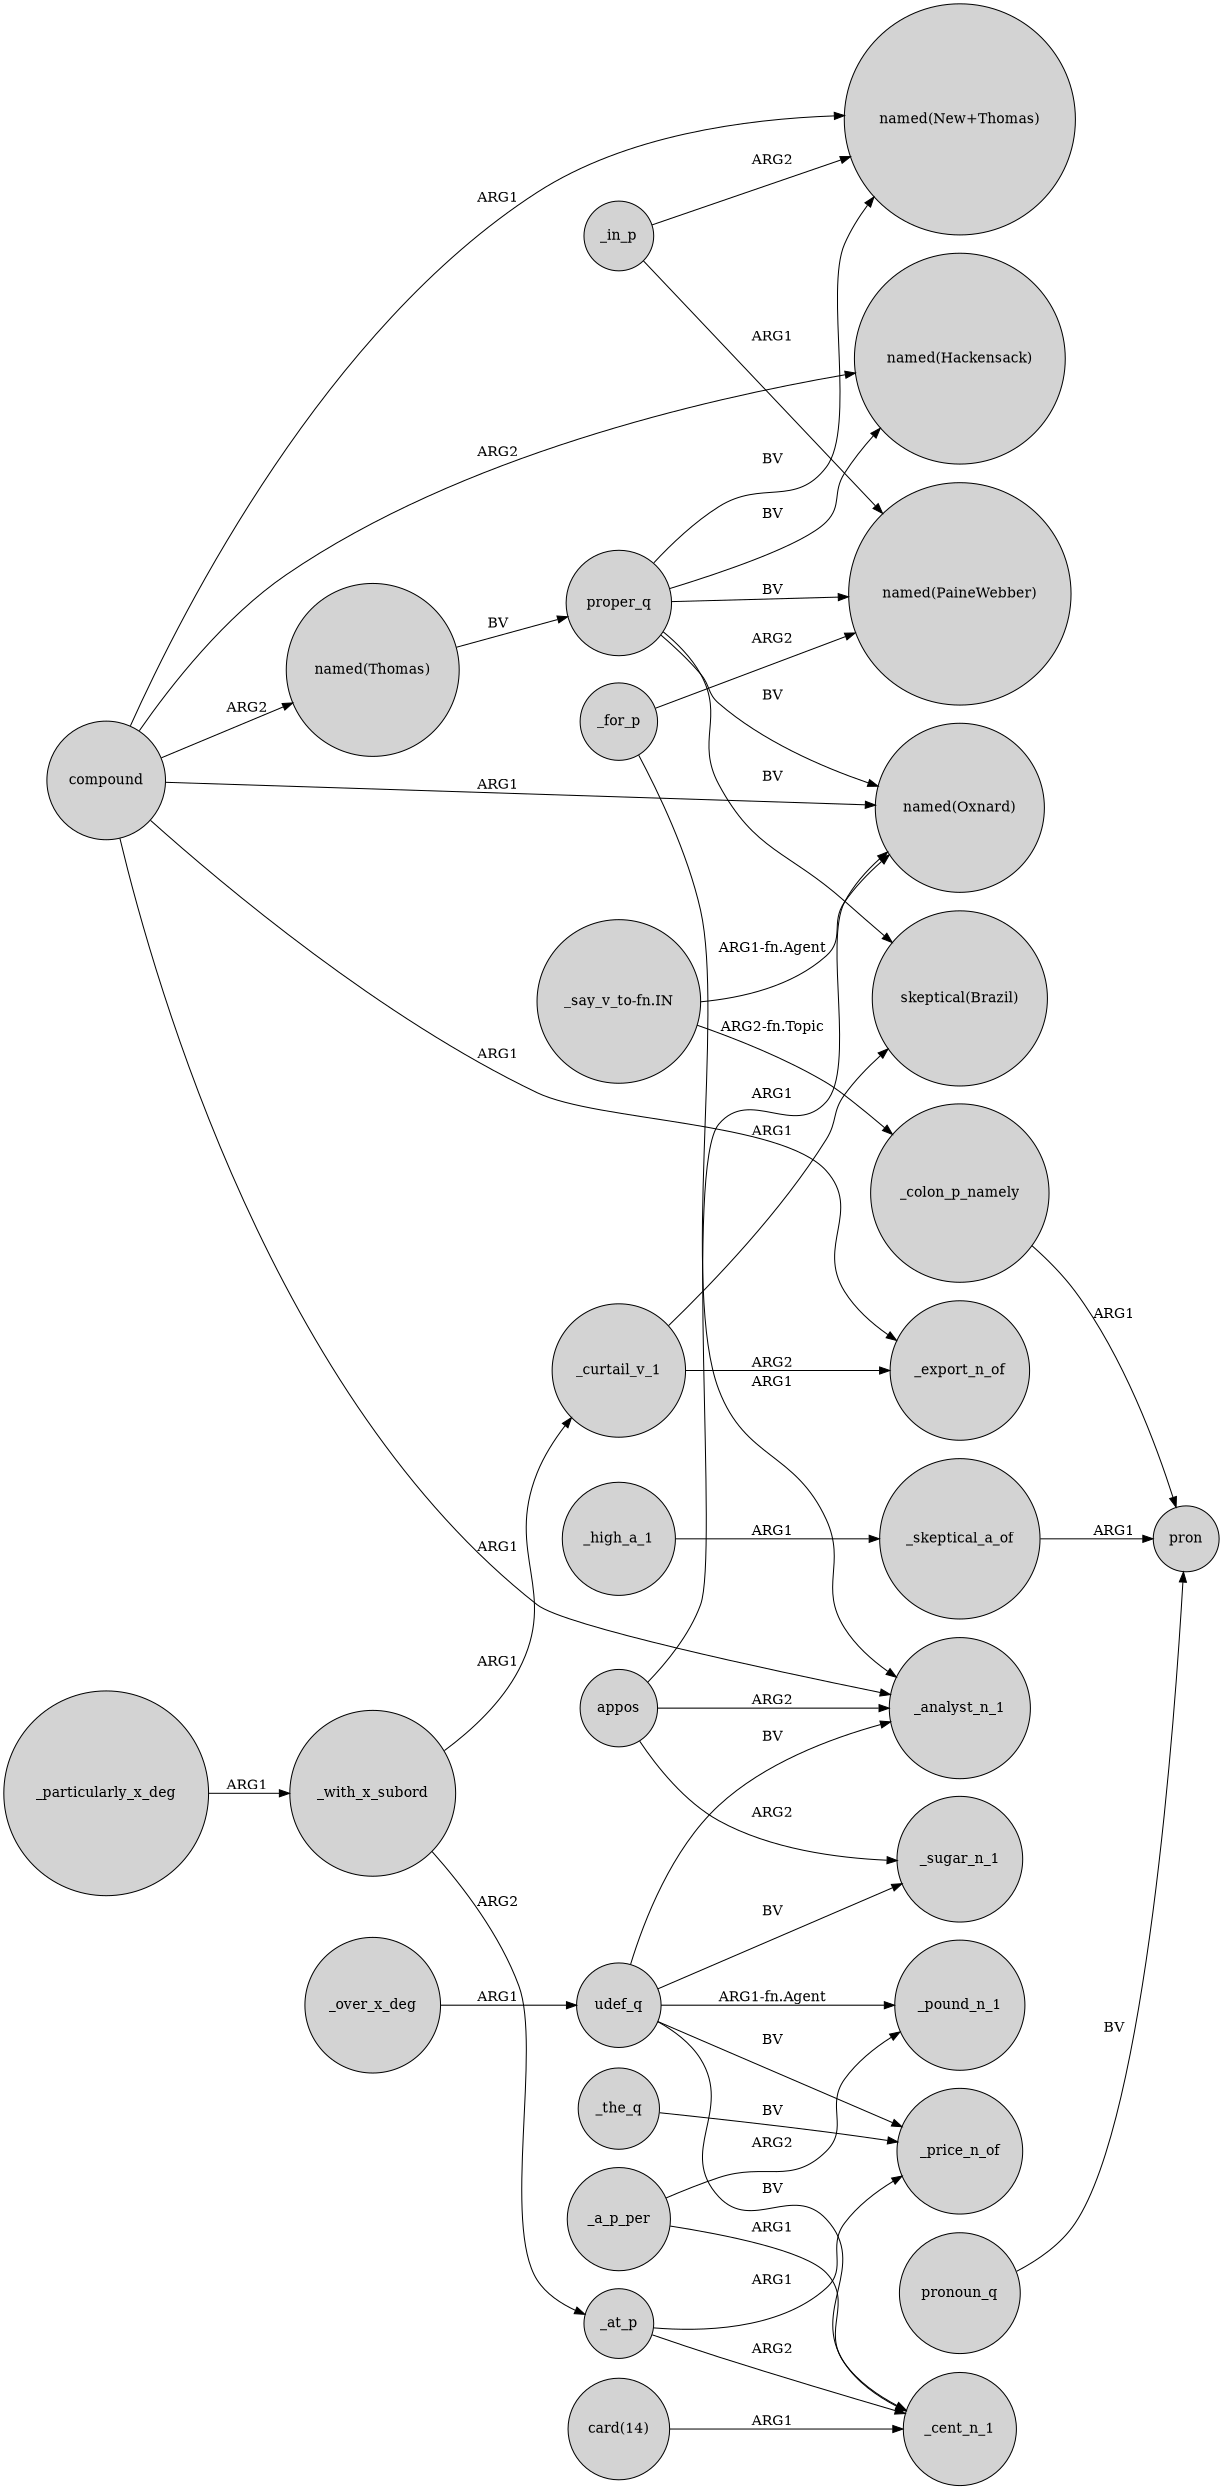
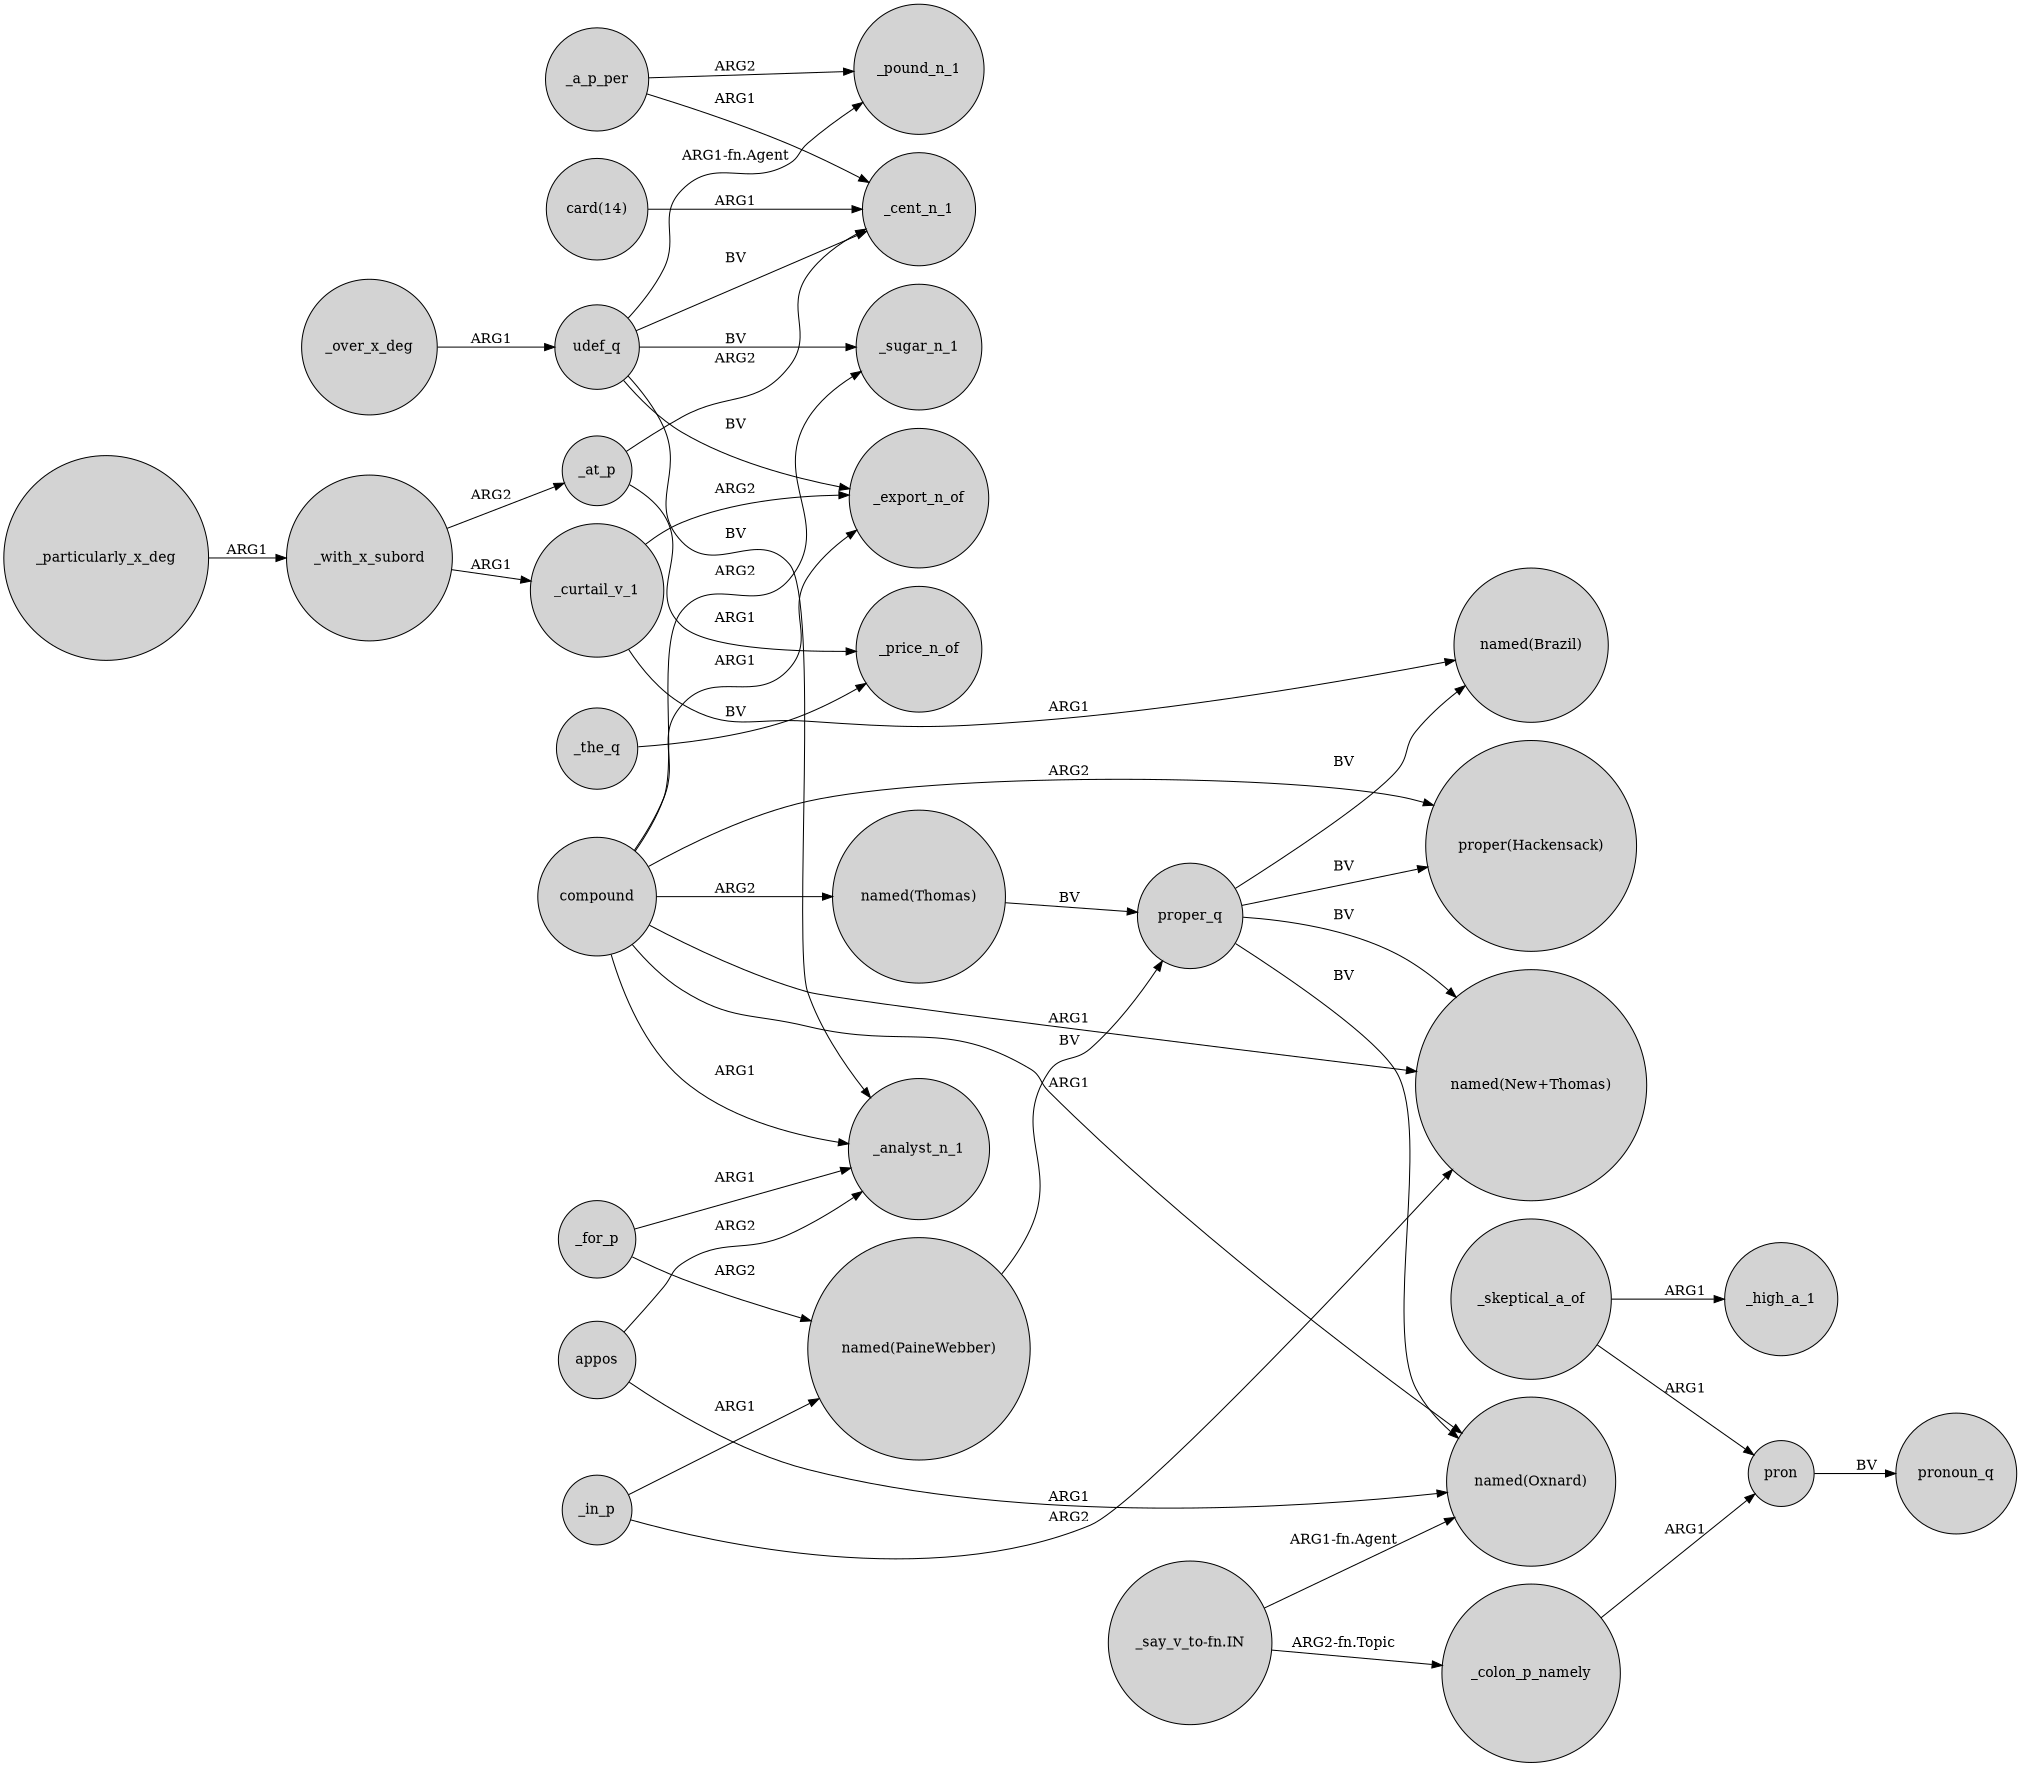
  digraph {
    rankdir=LR
    node [shape=circle style=filled]
    _a_p_per
    _pound_n_1
    _cent_n_1
    _in_p
    "named(PaineWebber)"
    n6 [label="named(New+Thomas)"]
    compound
-   "named(Hackensack)"
+   "named(Hackensack)" [label="proper(Hackensack)"]
    _analyst_n_1
    _sugar_n_1
    _export_n_of
    "named(Oxnard)"
    "named(Thomas)"
    proper_q
-   "named(Brazil)" [label="skeptical(Brazil)"]
+   "named(Brazil)"
    _for_p
    _with_x_subord
    _curtail_v_1
    _at_p
    _price_n_of
    _skeptical_a_of
    pron
    "_say_v_to-fn.IN"
    _colon_p_namely
    _the_q
    _over_x_deg
    udef_q
    "card(14)"
    pronoun_q
    appos
    _particularly_x_deg
    _high_a_1
    _a_p_per -> _pound_n_1 [label=ARG2]
    _a_p_per -> _cent_n_1 [label=ARG1]
    _in_p -> "named(PaineWebber)" [label=ARG1]
    _in_p -> n6 [label=ARG2]
    compound -> n6 [label=ARG1]
    compound -> "named(Hackensack)" [label=ARG2]
    compound -> _analyst_n_1 [label=ARG1]
-   appos -> _sugar_n_1 [label=ARG2]
+   compound -> _sugar_n_1 [label=ARG2]
    compound -> _export_n_of [label=ARG1]
    compound -> "named(Oxnard)" [label=ARG1]
    compound -> "named(Thomas)" [label=ARG2]
    "named(Thomas)" -> proper_q [label=BV]
-   proper_q -> "named(PaineWebber)" [label=BV]
+   "named(PaineWebber)" -> proper_q [label=BV]
    proper_q -> n6 [label=BV]
    proper_q -> "named(Hackensack)" [label=BV]
    proper_q -> "named(Oxnard)" [label=BV]
    proper_q -> "named(Brazil)" [label=BV]
    _for_p -> "named(PaineWebber)" [label=ARG2]
    _for_p -> _analyst_n_1 [label=ARG1]
    _with_x_subord -> _curtail_v_1 [label=ARG1]
    _with_x_subord -> _at_p [label=ARG2]
    _curtail_v_1 -> _export_n_of [label=ARG2]
    _curtail_v_1 -> "named(Brazil)" [label=ARG1]
    _at_p -> _cent_n_1 [label=ARG2]
    _at_p -> _price_n_of [label=ARG1]
    _skeptical_a_of -> pron [label=ARG1]
    "_say_v_to-fn.IN" -> "named(Oxnard)" [label="ARG1-fn.Agent"]
    "_say_v_to-fn.IN" -> _colon_p_namely [label="ARG2-fn.Topic"]
    _colon_p_namely -> pron [label=ARG1]
    _the_q -> _price_n_of [label=BV]
    _over_x_deg -> udef_q [label=ARG1]
    udef_q -> _pound_n_1 [label="ARG1-fn.Agent"]
    udef_q -> _cent_n_1 [label=BV]
    udef_q -> _analyst_n_1 [label=BV]
    udef_q -> _sugar_n_1 [label=BV]
-   udef_q -> _price_n_of [label=BV]
+   udef_q -> _export_n_of [label=BV]
    "card(14)" -> _cent_n_1 [label=ARG1]
-   pronoun_q -> pron [label=BV]
+   pron -> pronoun_q [label=BV]
    appos -> _analyst_n_1 [label=ARG2]
    appos -> "named(Oxnard)" [label=ARG1]
    _particularly_x_deg -> _with_x_subord [label=ARG1]
-   _high_a_1 -> _skeptical_a_of [label=ARG1]
+   _skeptical_a_of -> _high_a_1 [label=ARG1]
  }
